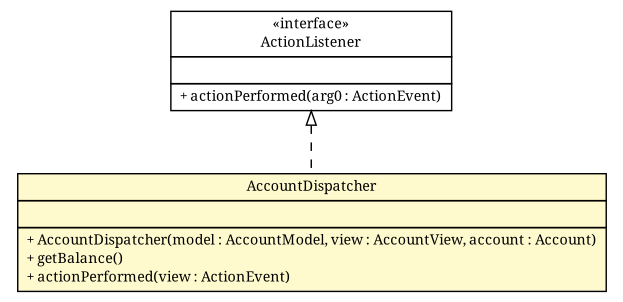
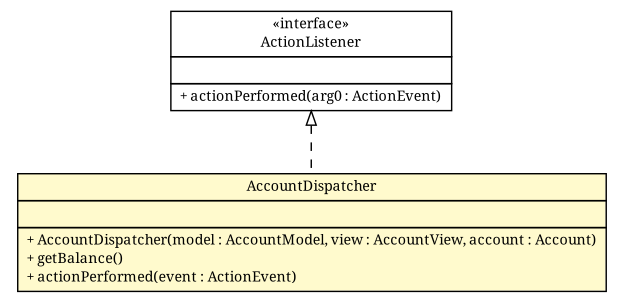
  digraph {
    nodesep=0.25
    ranksep=0.5
    fontname="Noto Serif"
    node [fontcolor=black fontname="Noto Serif" fontsize=10.0 shape=plaintext]
-   n1 [label=<<table title="sorcer.account.provider.ui.mvc.AccountDispatcher" border="0" cellborder="1" cellspacing="0" cellpadding="2" port="p" bgcolor="lemonChiffon" href="./AccountDispatcher.html"> 		<tr><td><table border="0" cellspacing="0" cellpadding="1"> <tr><td align="center" balign="center"> AccountDispatcher </td></tr> 		</table></td></tr> 		<tr><td><table border="0" cellspacing="0" cellpadding="1"> <tr><td align="left" balign="left">  </td></tr> 		</table></td></tr> 		<tr><td><table border="0" cellspacing="0" cellpadding="1"> <tr><td align="left" balign="left"> + AccountDispatcher(model : AccountModel, view : AccountView, account : Account) </td></tr> <tr><td align="left" balign="left"> + getBalance() </td></tr> <tr><td align="left" balign="left"> + actionPerformed(view : ActionEvent) </td></tr> 		</table></td></tr> 		</table>>]
+   n1 [label=<<table title="sorcer.account.provider.ui.mvc.AccountDispatcher" border="0" cellborder="1" cellspacing="0" cellpadding="2" port="p" bgcolor="lemonChiffon" href="./AccountDispatcher.html"> 		<tr><td><table border="0" cellspacing="0" cellpadding="1"> <tr><td align="center" balign="center"> AccountDispatcher </td></tr> 		</table></td></tr> 		<tr><td><table border="0" cellspacing="0" cellpadding="1"> <tr><td align="left" balign="left">  </td></tr> 		</table></td></tr> 		<tr><td><table border="0" cellspacing="0" cellpadding="1"> <tr><td align="left" balign="left"> + AccountDispatcher(model : AccountModel, view : AccountView, account : Account) </td></tr> <tr><td align="left" balign="left"> + getBalance() </td></tr> <tr><td align="left" balign="left"> + actionPerformed(event : ActionEvent) </td></tr> 		</table></td></tr> 		</table>>]
    n2 [label=<<table title="java.awt.event.ActionListener" border="0" cellborder="1" cellspacing="0" cellpadding="2" port="p" href="http://docs.oracle.com/javase/7/docs/api/java/awt/event/ActionListener.html"> 		<tr><td><table border="0" cellspacing="0" cellpadding="1"> <tr><td align="center" balign="center"> &#171;interface&#187; </td></tr> <tr><td align="center" balign="center"> ActionListener </td></tr> 		</table></td></tr> 		<tr><td><table border="0" cellspacing="0" cellpadding="1"> <tr><td align="left" balign="left">  </td></tr> 		</table></td></tr> 		<tr><td><table border="0" cellspacing="0" cellpadding="1"> <tr><td align="left" balign="left"> + actionPerformed(arg0 : ActionEvent) </td></tr> 		</table></td></tr> 		</table>>]
    n2 -> n1 [arrowtail=empty dir=back fontname="Noto Serif" fontsize=10 headport=p labelfontname=Helvetica labelfontsize=10 style=dashed tailport=p]
  }
